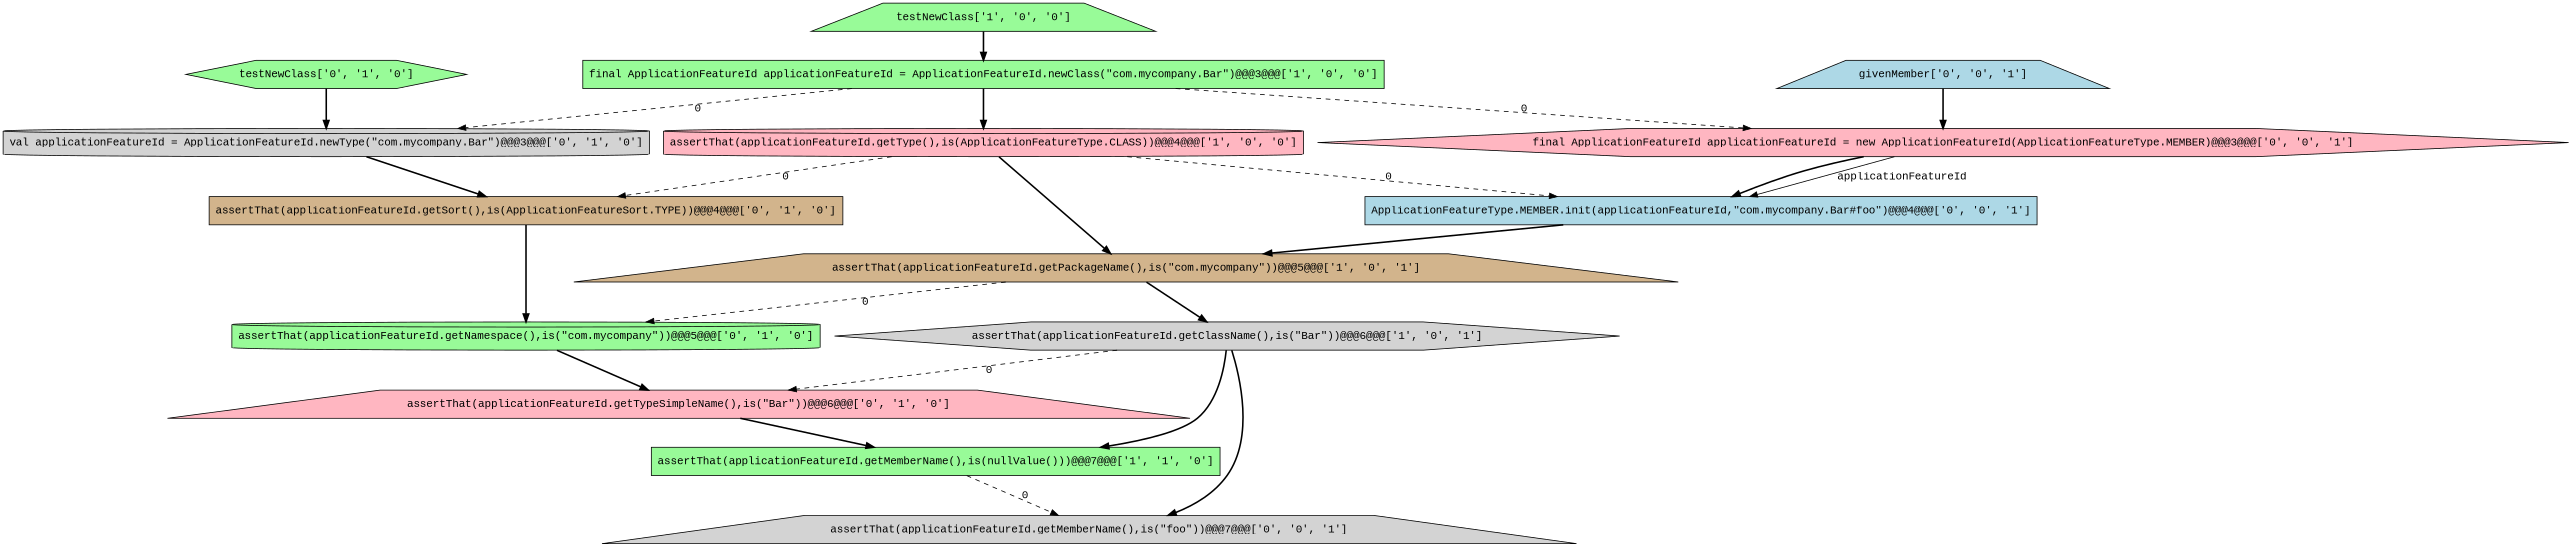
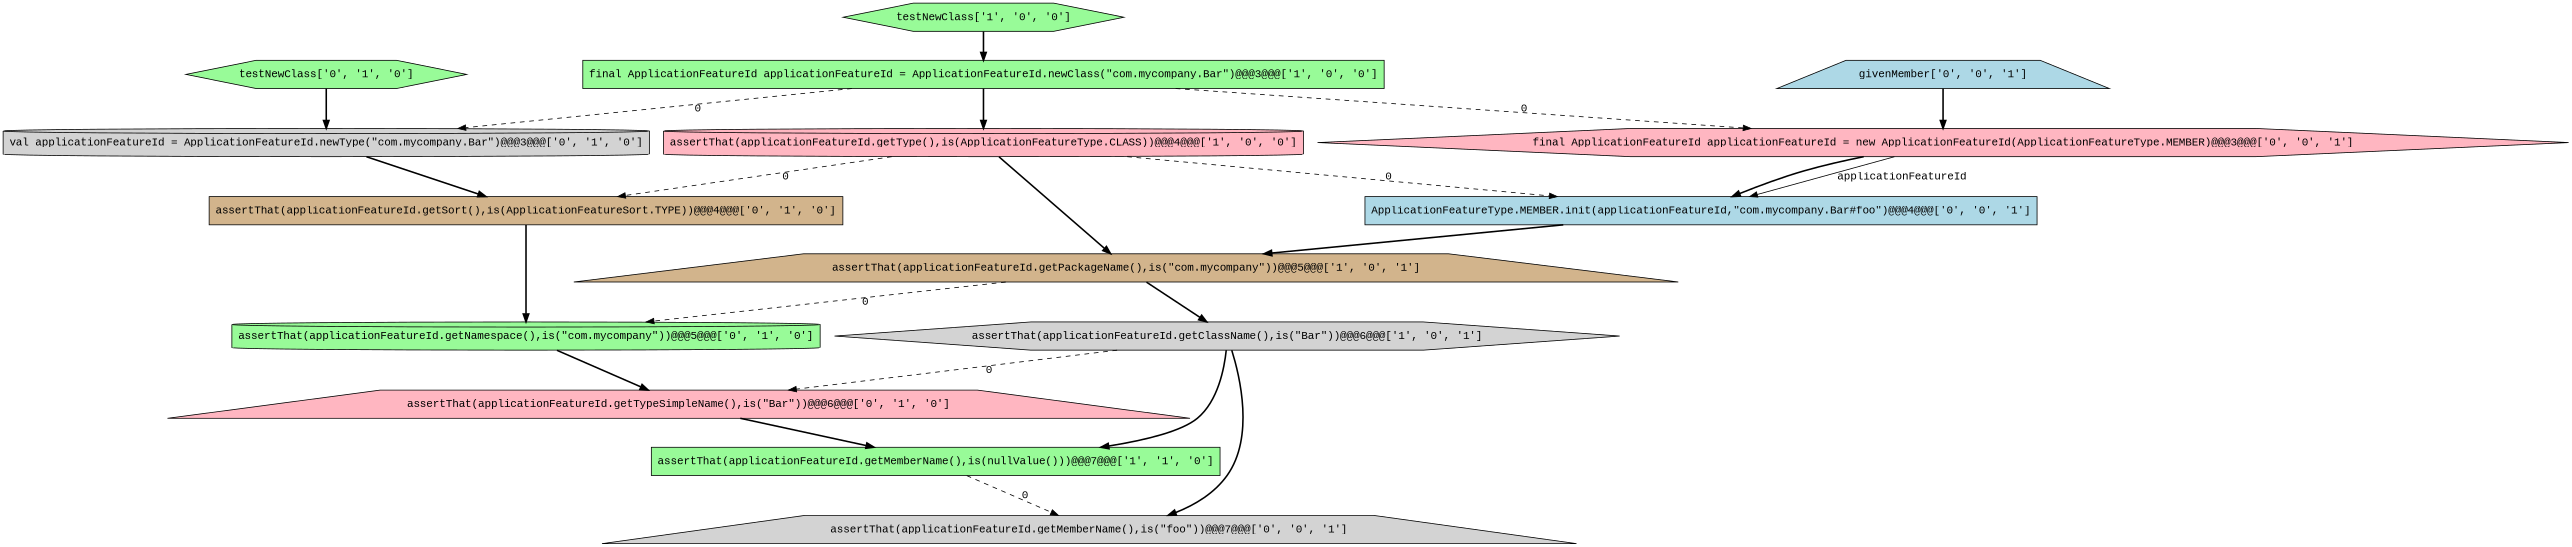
  digraph {
    fontname="Liberation Mono"
    node [fillcolor=palegreen shape=hexagon style=filled fontname="Liberation Mono"]
    edge [style=bold fontname="Liberation Mono"]
    n1 [label="testNewClass['0', '1', '0']"]
    n2 [fillcolor=lightgrey label="val applicationFeatureId = ApplicationFeatureId.newType(\"com.mycompany.Bar\")@@@3@@@['0', '1', '0']" shape=cylinder]
    n3 [fillcolor=tan label="assertThat(applicationFeatureId.getSort(),is(ApplicationFeatureSort.TYPE))@@@4@@@['0', '1', '0']" shape=box]
    n4 [label="assertThat(applicationFeatureId.getNamespace(),is(\"com.mycompany\"))@@@5@@@['0', '1', '0']" shape=cylinder]
    n5 [fillcolor=lightpink label="assertThat(applicationFeatureId.getType(),is(ApplicationFeatureType.CLASS))@@@4@@@['1', '0', '0']" shape=cylinder]
    n6 [fillcolor=lightblue label="ApplicationFeatureType.MEMBER.init(applicationFeatureId,\"com.mycompany.Bar#foo\")@@@4@@@['0', '0', '1']" shape=box]
    n7 [fillcolor=tan label="assertThat(applicationFeatureId.getPackageName(),is(\"com.mycompany\"))@@@5@@@['1', '0', '1']" shape=trapezium]
    n8 [label="final ApplicationFeatureId applicationFeatureId = ApplicationFeatureId.newClass(\"com.mycompany.Bar\")@@@3@@@['1', '0', '0']" shape=box]
    n9 [fillcolor=lightpink label="final ApplicationFeatureId applicationFeatureId = new ApplicationFeatureId(ApplicationFeatureType.MEMBER)@@@3@@@['0', '0', '1']"]
-   n10 [label="testNewClass['1', '0', '0']" shape=trapezium]
+   n10 [label="testNewClass['1', '0', '0']"]
    n11 [fillcolor=lightgrey label="assertThat(applicationFeatureId.getClassName(),is(\"Bar\"))@@@6@@@['1', '0', '1']"]
    n12 [fillcolor=lightpink label="assertThat(applicationFeatureId.getTypeSimpleName(),is(\"Bar\"))@@@6@@@['0', '1', '0']" shape=trapezium]
    n13 [label="assertThat(applicationFeatureId.getMemberName(),is(nullValue()))@@@7@@@['1', '1', '0']" shape=box]
    n14 [fillcolor=lightgrey label="assertThat(applicationFeatureId.getMemberName(),is(\"foo\"))@@@7@@@['0', '0', '1']" shape=trapezium]
    n15 [fillcolor=lightblue label="givenMember['0', '0', '1']" shape=trapezium]
    n1 -> n2
    n2 -> n3
    n3 -> n4
    n4 -> n12
    n5 -> n3 [label=0 style=dashed]
    n5 -> n6 [label=0 style=dashed]
    n5 -> n7
    n6 -> n7
    n7 -> n4 [label=0 style=dashed]
    n7 -> n11
    n8 -> n2 [label=0 style=dashed]
    n8 -> n5
    n8 -> n9 [label=0 style=dashed]
    n9 -> n6 [label=applicationFeatureId style=solid]
    n9 -> n6
    n10 -> n8
    n11 -> n12 [label=0 style=dashed]
    n11 -> n13
    n11 -> n14
    n12 -> n13
    n13 -> n14 [label=0 style=dashed]
    n15 -> n9
  }
